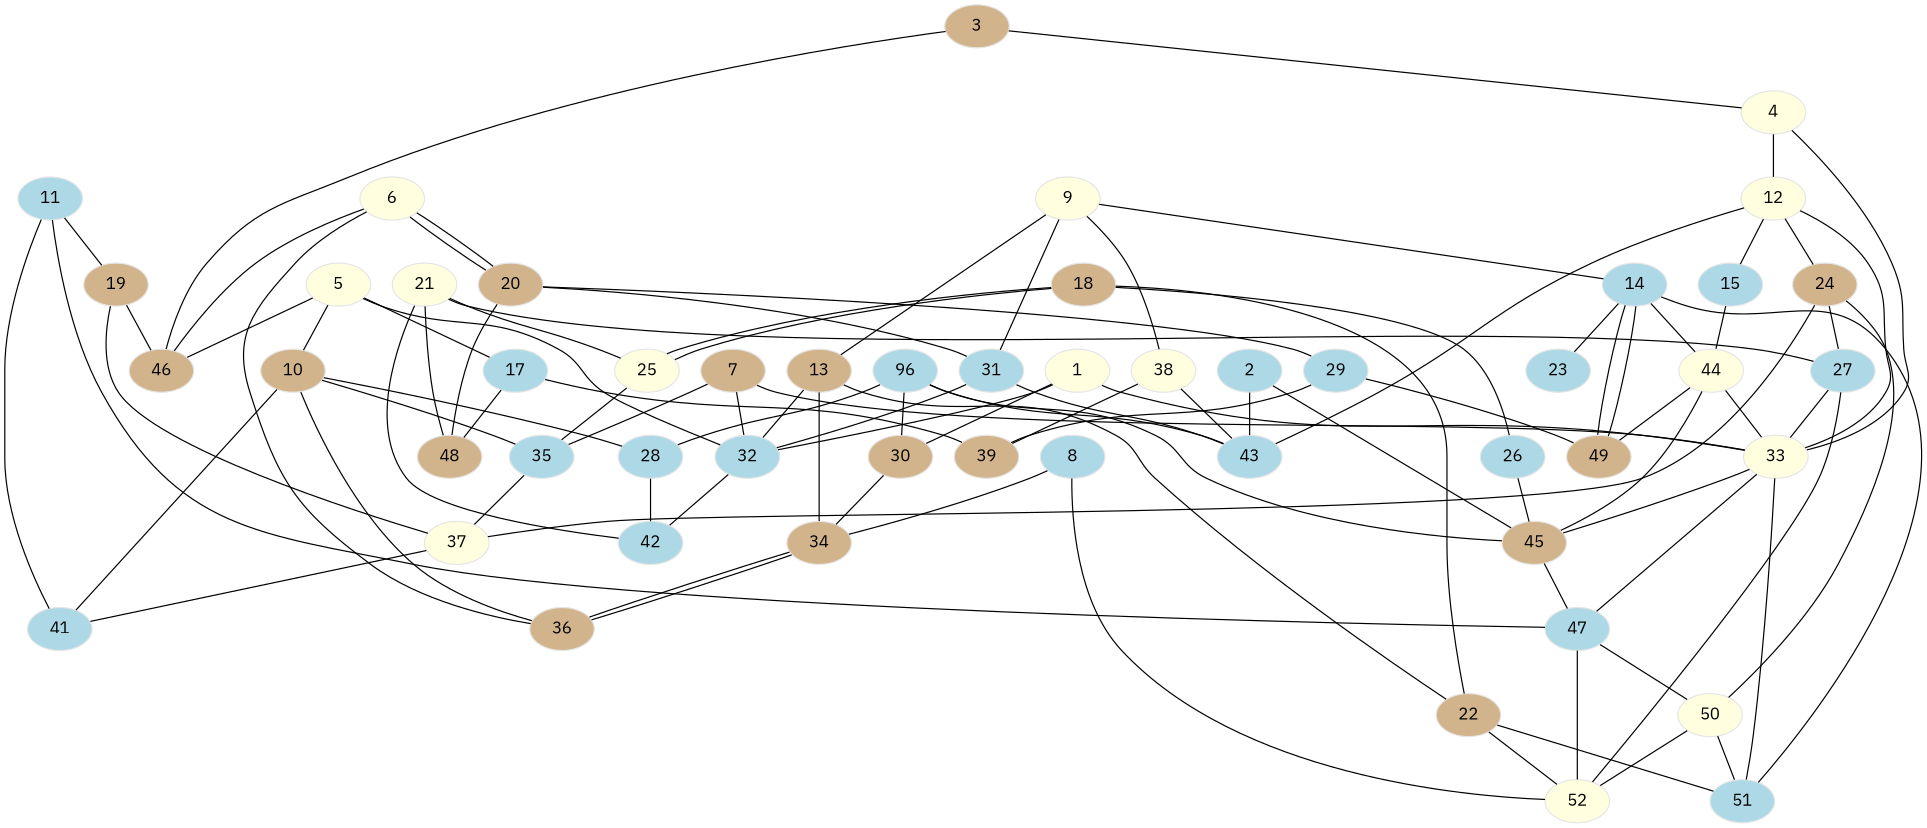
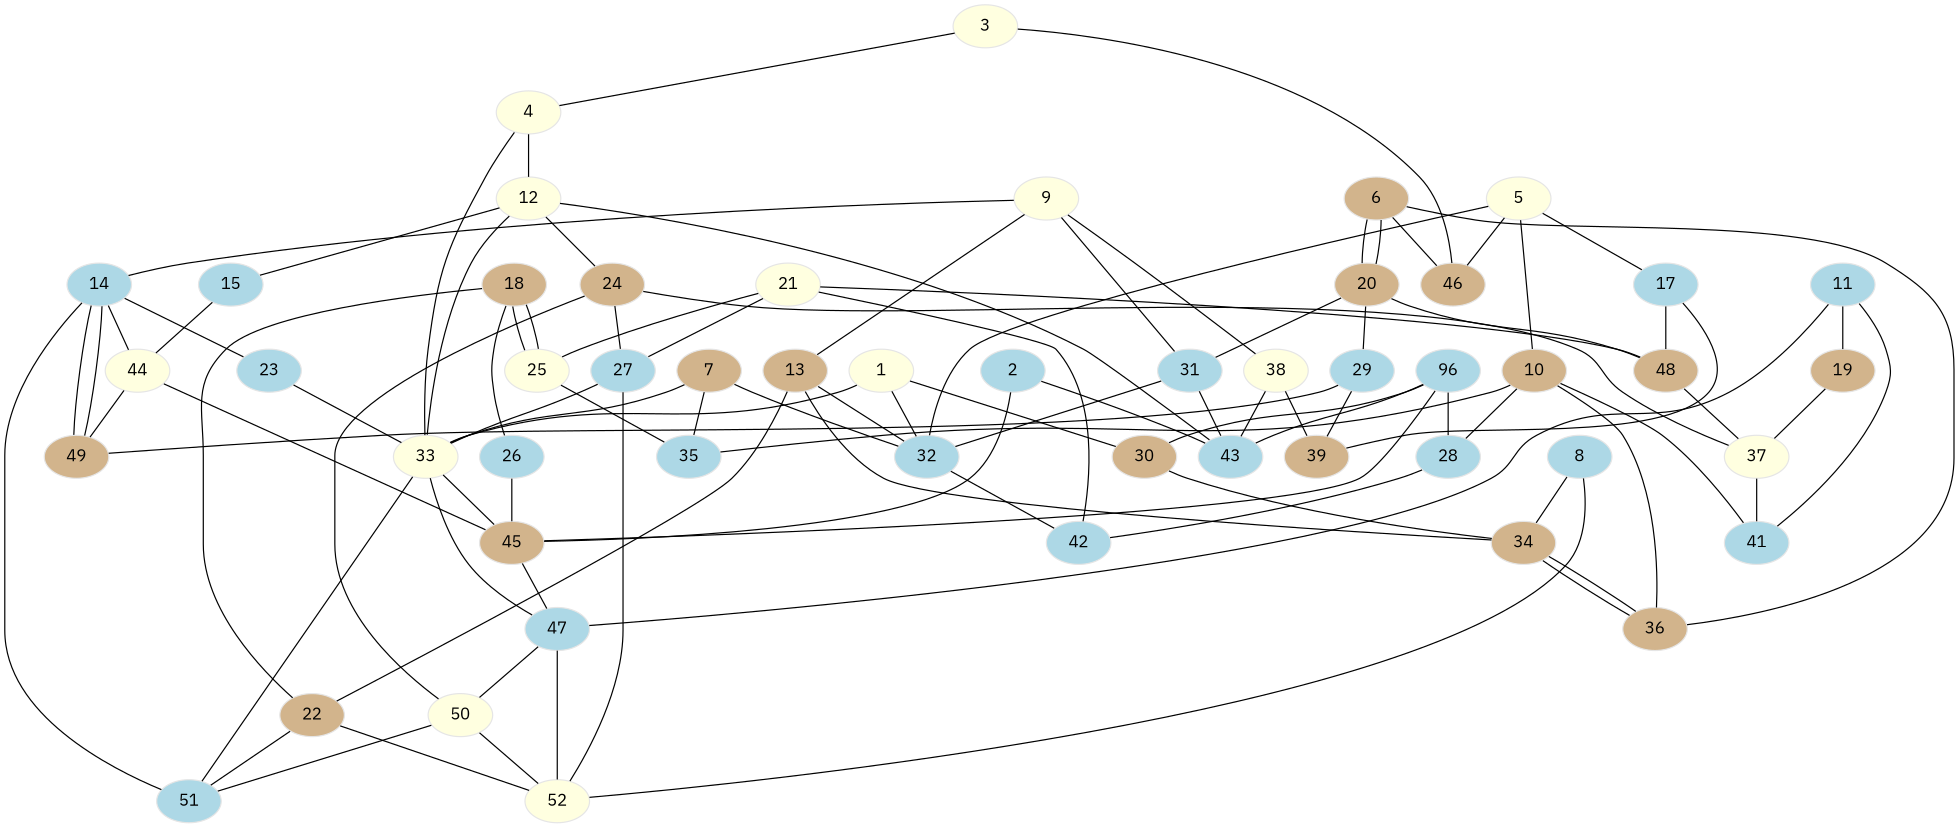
  graph {
    fontname="IBM Plex Sans"
    node [color=gray90 fillcolor=lightblue fontname="IBM Plex Sans" style=filled]
    edge [fontname="IBM Plex Sans"]
    1 [fillcolor=lightyellow]
    30 [fillcolor=tan]
    32
    33 [fillcolor=lightyellow]
    34 [fillcolor=tan]
    42
    45 [fillcolor=tan]
    47
    51
    2
    43
-   3 [fillcolor=tan]
+   3 [fillcolor=lightyellow]
    4 [fillcolor=lightyellow]
    46 [fillcolor=tan]
    12 [fillcolor=lightyellow]
    15
    24 [fillcolor=tan]
    5 [fillcolor=lightyellow]
    10 [fillcolor=tan]
    17
    36 [fillcolor=tan]
    35
    28
    41
    39 [fillcolor=tan]
    48 [fillcolor=tan]
-   6 [fillcolor=lightyellow]
+   6 [fillcolor=tan]
    20 [fillcolor=tan]
    31
    29
    7 [fillcolor=tan]
    37 [fillcolor=lightyellow]
    8
    52 [fillcolor=lightyellow]
    9 [fillcolor=lightyellow]
    13 [fillcolor=tan]
    14
    38 [fillcolor=lightyellow]
    22 [fillcolor=tan]
    23
    44 [fillcolor=lightyellow]
    49 [fillcolor=tan]
    11
    19 [fillcolor=tan]
    50 [fillcolor=lightyellow]
    27
    n47 [label=96]
    18 [fillcolor=tan]
    25 [fillcolor=lightyellow]
    26
    21 [fillcolor=lightyellow]
    1 -- 30
    1 -- 32
    1 -- 33
    30 -- 34
    32 -- 42
    33 -- 45
    33 -- 47
    33 -- 51
    34 -- 36
    34 -- 36
    45 -- 47
    47 -- 52
    47 -- 50
    2 -- 45
    2 -- 43
    3 -- 4
    3 -- 46
    4 -- 33
    4 -- 12
    12 -- 33
    12 -- 43
    12 -- 15
    12 -- 24
    15 -- 44
    24 -- 37
    24 -- 50
    24 -- 27
    5 -- 32
    5 -- 46
    5 -- 10
    5 -- 17
    10 -- 36
    10 -- 35
    10 -- 28
    10 -- 41
    17 -- 39
    17 -- 48
-   35 -- 37
+   48 -- 37
    28 -- 42
    6 -- 46
    6 -- 36
    6 -- 20
    6 -- 20
    20 -- 48
    20 -- 31
    20 -- 29
    31 -- 32
    31 -- 43
    29 -- 39
    29 -- 49
    7 -- 32
    7 -- 33
    7 -- 35
    37 -- 41
    8 -- 34
    8 -- 52
    9 -- 31
    9 -- 13
    9 -- 14
    9 -- 38
    13 -- 32
    13 -- 34
    13 -- 22
    14 -- 51
    14 -- 23
    14 -- 44
    14 -- 49
    14 -- 49
    38 -- 43
    38 -- 39
    22 -- 51
    22 -- 52
-   44 -- 33
+   23 -- 33
    44 -- 45
    44 -- 49
    11 -- 47
    11 -- 41
    11 -- 19
-   19 -- 46
    19 -- 37
    50 -- 51
    50 -- 52
    27 -- 33
    27 -- 52
    n47 -- 30
    n47 -- 45
    n47 -- 43
    n47 -- 28
    18 -- 22
    18 -- 25
    18 -- 25
    18 -- 26
    25 -- 35
    26 -- 45
    21 -- 42
    21 -- 48
    21 -- 27
    21 -- 25
  }
